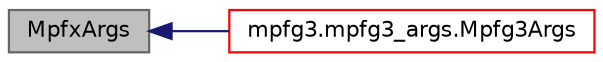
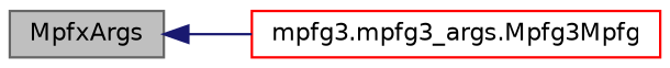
  digraph {
    rankdir=LR
    node [fontname=Helvetica fontsize=10 shape=record style=filled]
    n1 [color=gray40 fillcolor=grey75 fontcolor=black height=0.2 label=MpfxArgs width=0.4]
-   n2 [color=red fillcolor=white height=0.2 label="mpfg3.mpfg3_args.Mpfg3Args" width=0.4]
+   n2 [color=red fillcolor=white height=0.2 label="mpfg3.mpfg3_args.Mpfg3Mpfg" width=0.4]
    n1 -> n2 [color=midnightblue dir=back fontname=Helvetica fontsize=10 labelfontname=Helvetica labelfontsize=10 style=solid]
  }
